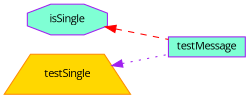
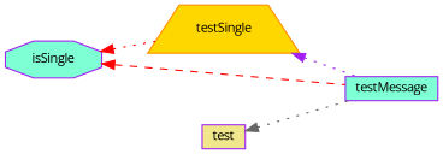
  digraph {
    fontname="Open Sans"
    rankdir=LR
    node [color=purple fillcolor=aquamarine fontname="Open Sans" fontsize=10 shape=box style=filled]
    edge [color=red dir=back fontname="Open Sans" fontsize=10 labelfontname=Helvetica labelfontsize=10 style=dotted]
    n1 [fontcolor=black height=0.2 label=isSingle shape=octagon width=0.4]
    n2 [color=darkorange fillcolor=gold height=0.2 label=testSingle shape=trapezium width=0.4]
    n3 [height=0.2 label=testMessage width=0.4]
+   n4 [fillcolor=khaki height=0.2 label=test width=0.4]
+   n1 -> n2
    n1 -> n3 [style=dashed]
    n2 -> n3 [color=purple]
+   n4 -> n3 [color=gray40]
  }
